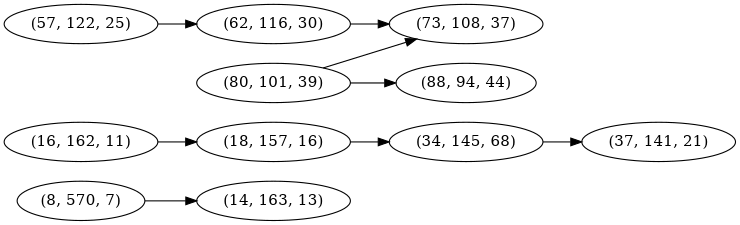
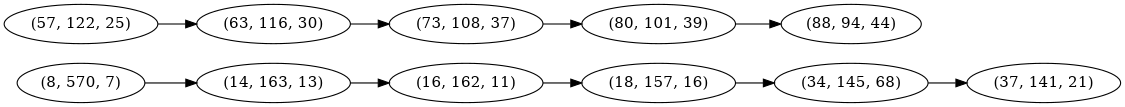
  digraph {
    rankdir=LR
    n1 [label="(8, 570, 7)"]
    "(14, 163, 13)"
    n3 [label="(16, 162, 11)"]
    n4 [label="(18, 157, 16)"]
    n5 [label="(34, 145, 68)"]
    "(37, 141, 21)"
    "(57, 122, 25)"
-   "(63, 116, 30)" [label="(62, 116, 30)"]
+   "(63, 116, 30)"
    "(73, 108, 37)"
    "(80, 101, 39)"
    "(88, 94, 44)"
    n1 -> "(14, 163, 13)"
+   "(14, 163, 13)" -> n3
    n3 -> n4
    n4 -> n5
    n5 -> "(37, 141, 21)"
    "(57, 122, 25)" -> "(63, 116, 30)"
    "(63, 116, 30)" -> "(73, 108, 37)"
-   "(80, 101, 39)" -> "(73, 108, 37)"
+   "(73, 108, 37)" -> "(80, 101, 39)"
    "(80, 101, 39)" -> "(88, 94, 44)"
  }
